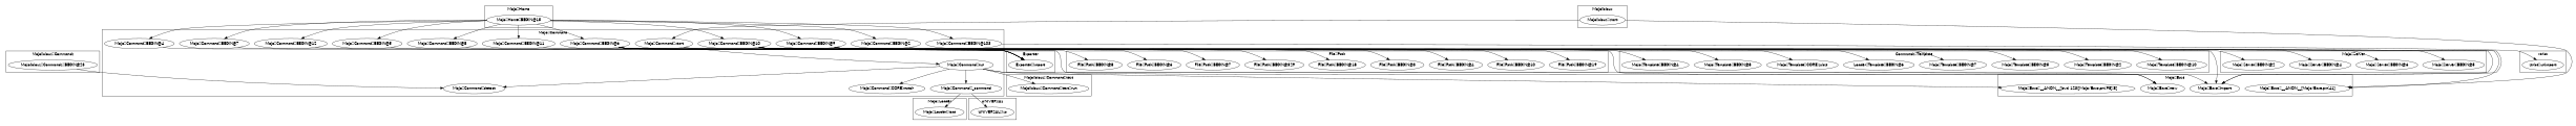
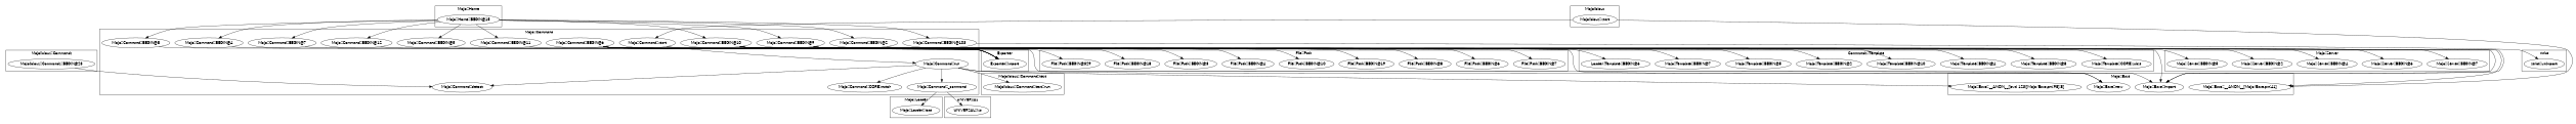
  digraph {
    fontname=Lato
    node [fontname=Lato]
    edge [fontname=Lato]
    "File::Path::BEGIN@7"
    "File::Path::BEGIN@6"
    "File::Path::BEGIN@8"
    "File::Path::BEGIN@19"
    "File::Path::BEGIN@10"
    "File::Path::BEGIN@4"
    "File::Path::BEGIN@3"
    "File::Path::BEGIN@18"
    "File::Path::BEGIN@329"
    "Mojo::Command::BEGIN@7"
    "Mojo::Command::detect"
    "Mojo::Command::BEGIN@11"
    "Mojo::Command::BEGIN@6"
    "Mojo::Command::start"
    "Mojo::Command::run"
    "Mojo::Command::BEGIN@10"
    "Mojo::Command::BEGIN@8"
    "Mojo::Command::BEGIN@5"
    "Mojo::Command::_command"
    "Mojo::Command::BEGIN@9"
    "Mojo::Command::BEGIN@2"
    "Mojo::Command::CORE:match"
    "Mojo::Command::BEGIN@12"
    "Mojo::Command::BEGIN@103"
    "Mojo::Command::BEGIN@4"
    "strict::unimport"
    "Mojo::Template::BEGIN@10"
    "Mojo::Template::BEGIN@2"
    "Mojo::Template::BEGIN@5"
    "Mojo::Template::BEGIN@7"
    n31 [label="Loader::Template::BEGIN@6"]
    "Mojo::Template::CORE:subst"
    "Mojo::Template::BEGIN@8"
    "Mojo::Template::BEGIN@4"
    "Exporter::import"
    "Mojo::Server::BEGIN@5"
+   "Mojo::Server::BEGIN@7"
    "Mojo::Server::BEGIN@6"
    "Mojo::Server::BEGIN@4"
    "Mojo::Server::BEGIN@2"
    "Mojo::Home::BEGIN@15"
    "Mojolicious::Command::test::run"
    "Mojolicious::Commands::BEGIN@23"
    "Mojo::Base::__ANON__[Mojo/Base.pm:41]"
    "Mojo::Base::new"
    "Mojo::Base::import"
    "Mojo::Base::__ANON__[(eval 123)[Mojo/Base.pm:98]:8]"
    "Mojo::Loader::load"
    "UNIVERSAL::isa"
    "Mojolicious::start"
    subgraph cluster_1 {
      label="File::Path"
      "File::Path::BEGIN@7"
      "File::Path::BEGIN@6"
      "File::Path::BEGIN@8"
      "File::Path::BEGIN@19"
      "File::Path::BEGIN@10"
      "File::Path::BEGIN@4"
      "File::Path::BEGIN@3"
      "File::Path::BEGIN@18"
      "File::Path::BEGIN@329"
    }
    subgraph cluster_2 {
      label="Mojo::Command"
      "Mojo::Command::BEGIN@7"
      "Mojo::Command::detect"
      "Mojo::Command::BEGIN@11"
      "Mojo::Command::BEGIN@6"
      "Mojo::Command::start"
      "Mojo::Command::run"
      "Mojo::Command::BEGIN@10"
      "Mojo::Command::BEGIN@8"
      "Mojo::Command::BEGIN@5"
      "Mojo::Command::_command"
      "Mojo::Command::BEGIN@9"
      "Mojo::Command::BEGIN@2"
      "Mojo::Command::CORE:match"
      "Mojo::Command::BEGIN@12"
      "Mojo::Command::BEGIN@103"
      "Mojo::Command::BEGIN@4"
    }
    subgraph cluster_3 {
      label="strict"
      "strict::unimport"
    }
    subgraph cluster_4 {
      label="Commands::Template"
      "Mojo::Template::BEGIN@10"
      "Mojo::Template::BEGIN@2"
      "Mojo::Template::BEGIN@5"
      "Mojo::Template::BEGIN@7"
      n31
      "Mojo::Template::CORE:subst"
      "Mojo::Template::BEGIN@8"
      "Mojo::Template::BEGIN@4"
    }
    subgraph cluster_5 {
      label=Exporter
      "Exporter::import"
    }
    subgraph cluster_6 {
      label="Mojo::Server"
      "Mojo::Server::BEGIN@5"
+     "Mojo::Server::BEGIN@7"
      "Mojo::Server::BEGIN@6"
      "Mojo::Server::BEGIN@4"
      "Mojo::Server::BEGIN@2"
    }
    subgraph cluster_7 {
      label="Mojo::Home"
      "Mojo::Home::BEGIN@15"
    }
    subgraph cluster_8 {
      label="Mojolicious::Command::test"
      "Mojolicious::Command::test::run"
    }
    subgraph cluster_9 {
      label="Mojolicious::Commands"
      "Mojolicious::Commands::BEGIN@23"
    }
    subgraph cluster_10 {
      label="Mojo::Base"
      "Mojo::Base::__ANON__[Mojo/Base.pm:41]"
      "Mojo::Base::new"
      "Mojo::Base::import"
      "Mojo::Base::__ANON__[(eval 123)[Mojo/Base.pm:98]:8]"
    }
    subgraph cluster_11 {
      label="Mojo::Loader"
      "Mojo::Loader::load"
    }
    subgraph cluster_12 {
      label=UNIVERSAL
      "UNIVERSAL::isa"
    }
    subgraph cluster_13 {
      label=Mojolicious
      "Mojolicious::start"
    }
    "Mojo::Command::BEGIN@7" -> "Exporter::import"
    "Mojo::Command::BEGIN@11" -> "Mojo::Base::import"
    "Mojo::Command::BEGIN@6" -> "File::Path::BEGIN@7"
    "Mojo::Command::BEGIN@6" -> "File::Path::BEGIN@6"
    "Mojo::Command::BEGIN@6" -> "File::Path::BEGIN@8"
    "Mojo::Command::BEGIN@6" -> "File::Path::BEGIN@19"
    "Mojo::Command::BEGIN@6" -> "File::Path::BEGIN@10"
    "Mojo::Command::BEGIN@6" -> "File::Path::BEGIN@4"
    "Mojo::Command::BEGIN@6" -> "File::Path::BEGIN@3"
    "Mojo::Command::BEGIN@6" -> "File::Path::BEGIN@18"
    "Mojo::Command::BEGIN@6" -> "File::Path::BEGIN@329"
    "Mojo::Command::BEGIN@6" -> "Exporter::import"
    "Mojo::Command::start" -> "Mojo::Command::run"
    "Mojo::Command::start" -> "Mojo::Base::new"
    "Mojo::Command::run" -> "Mojo::Command::detect"
    "Mojo::Command::run" -> "Mojo::Command::_command"
    "Mojo::Command::run" -> "Mojo::Command::CORE:match"
    "Mojo::Command::run" -> "Mojolicious::Command::test::run"
    "Mojo::Command::run" -> "Mojo::Base::new"
    "Mojo::Command::run" -> "Mojo::Base::__ANON__[(eval 123)[Mojo/Base.pm:98]:8]"
    "Mojo::Command::BEGIN@10" -> "Mojo::Template::BEGIN@10"
    "Mojo::Command::BEGIN@10" -> "Mojo::Template::BEGIN@2"
    "Mojo::Command::BEGIN@10" -> "Mojo::Template::BEGIN@5"
    "Mojo::Command::BEGIN@10" -> "Mojo::Template::BEGIN@7"
    "Mojo::Command::BEGIN@10" -> n31
    "Mojo::Command::BEGIN@10" -> "Mojo::Template::CORE:subst"
    "Mojo::Command::BEGIN@10" -> "Mojo::Template::BEGIN@8"
    "Mojo::Command::BEGIN@10" -> "Mojo::Template::BEGIN@4"
    "Mojo::Command::BEGIN@10" -> "Mojo::Base::import"
    "Mojo::Command::BEGIN@8" -> "Exporter::import"
    "Mojo::Command::BEGIN@5" -> "Exporter::import"
    "Mojo::Command::_command" -> "Mojo::Loader::load"
    "Mojo::Command::_command" -> "UNIVERSAL::isa"
    "Mojo::Command::BEGIN@9" -> "Mojo::Server::BEGIN@5"
+   "Mojo::Command::BEGIN@9" -> "Mojo::Server::BEGIN@7"
    "Mojo::Command::BEGIN@9" -> "Mojo::Server::BEGIN@6"
    "Mojo::Command::BEGIN@9" -> "Mojo::Server::BEGIN@4"
    "Mojo::Command::BEGIN@9" -> "Mojo::Server::BEGIN@2"
    "Mojo::Command::BEGIN@9" -> "Mojo::Base::__ANON__[Mojo/Base.pm:41]"
    "Mojo::Command::BEGIN@9" -> "Mojo::Base::import"
    "Mojo::Command::BEGIN@2" -> "Mojo::Base::import"
    "Mojo::Command::BEGIN@12" -> "Exporter::import"
    "Mojo::Command::BEGIN@103" -> "strict::unimport"
    "Mojo::Command::BEGIN@4" -> "Exporter::import"
    "Mojo::Home::BEGIN@15" -> "Mojo::Command::BEGIN@7"
    "Mojo::Home::BEGIN@15" -> "Mojo::Command::BEGIN@11"
-   "Mojo::Home::BEGIN@15" -> "Mojo::Command::BEGIN@6"
    "Mojo::Home::BEGIN@15" -> "Mojo::Command::BEGIN@10"
    "Mojo::Home::BEGIN@15" -> "Mojo::Command::BEGIN@8"
    "Mojo::Home::BEGIN@15" -> "Mojo::Command::BEGIN@5"
    "Mojo::Home::BEGIN@15" -> "Mojo::Command::BEGIN@9"
    "Mojo::Home::BEGIN@15" -> "Mojo::Command::BEGIN@2"
    "Mojo::Home::BEGIN@15" -> "Mojo::Command::BEGIN@12"
    "Mojo::Home::BEGIN@15" -> "Mojo::Command::BEGIN@103"
    "Mojo::Home::BEGIN@15" -> "Mojo::Command::BEGIN@4"
    "Mojolicious::Commands::BEGIN@23" -> "Mojo::Command::detect"
    "Mojolicious::start" -> "Mojo::Command::start"
    "Mojolicious::start" -> "Mojo::Base::__ANON__[Mojo/Base.pm:41]"
  }
